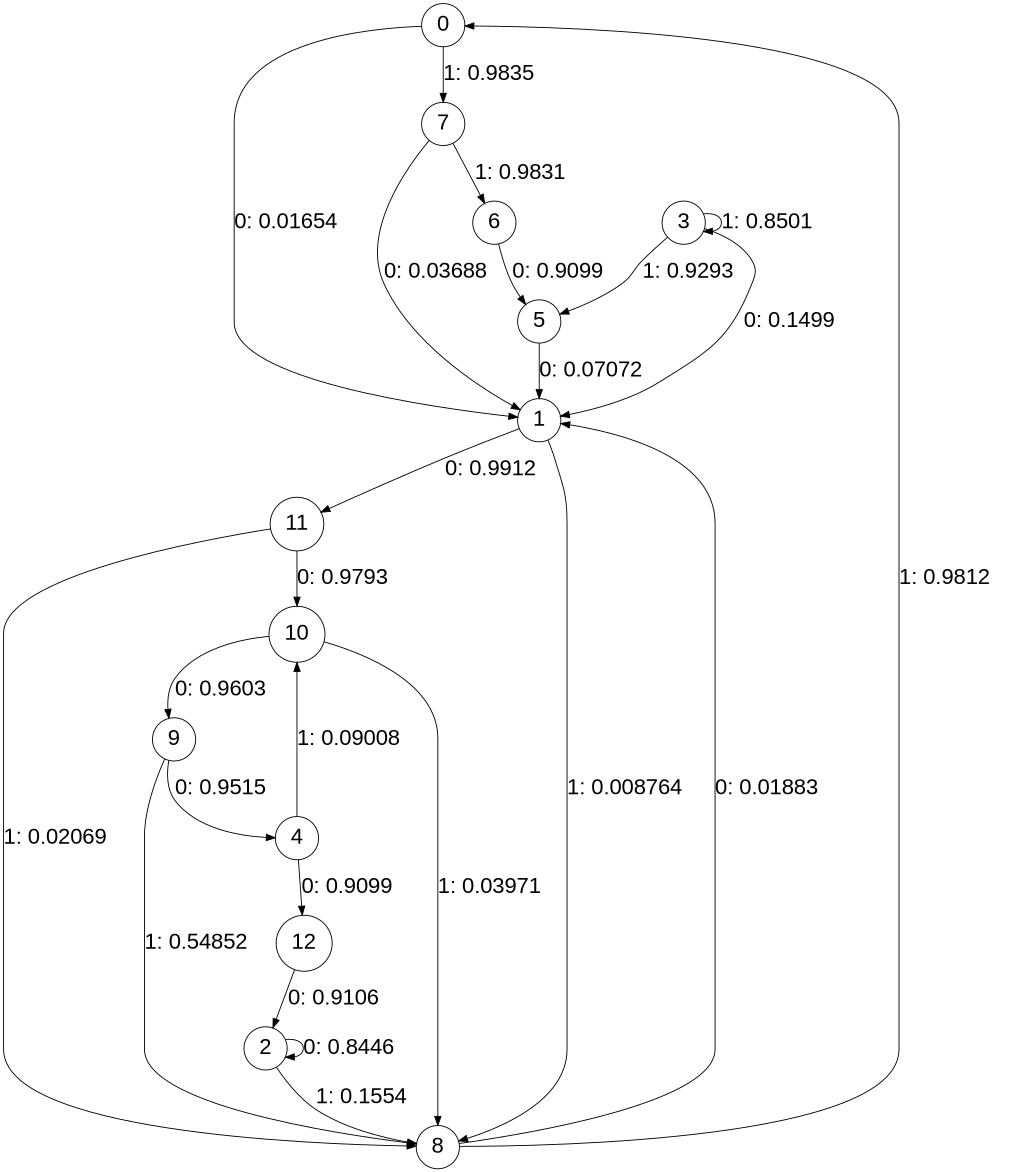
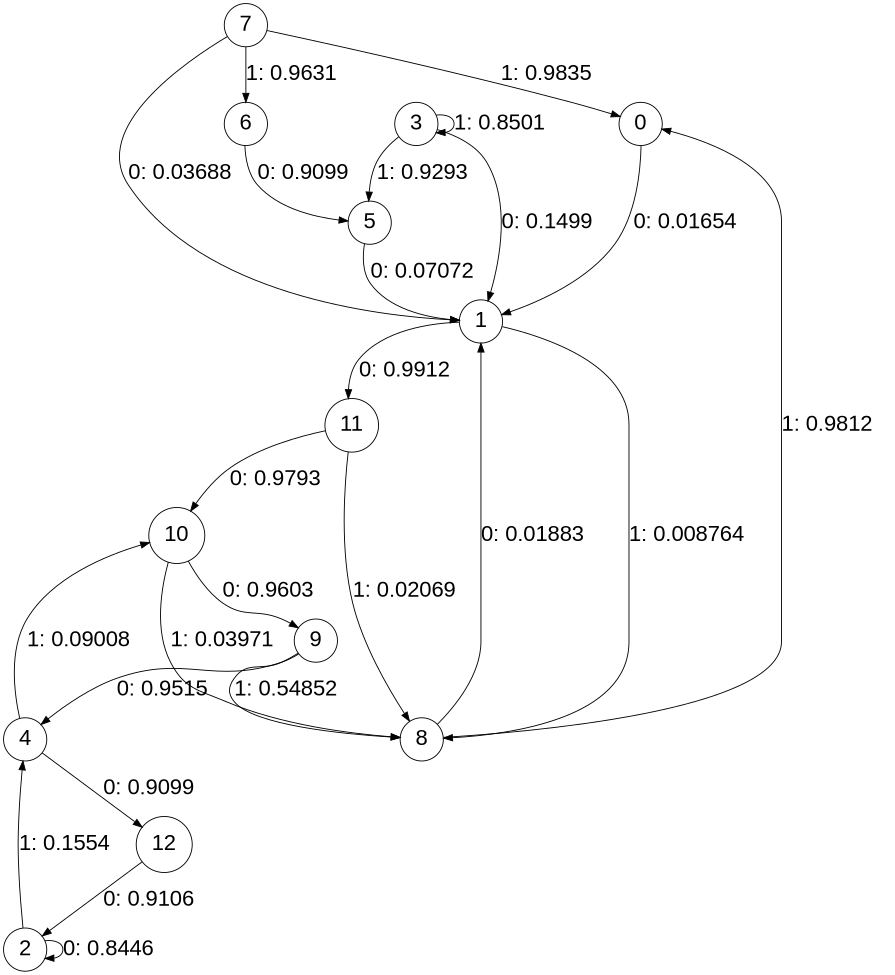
  digraph {
    fontname="Liberation Sans"
    node [fontname="Liberation Sans" fontsize=24 shape=circle]
    edge [fontname="Liberation Sans" fontsize=24]
    0
    1
    7
    11
    8
    6
    10
    5
    9
    2
    3
    4
    12
    0 -> 1 [label="0: 0.01654  "]
-   0 -> 7 [label="1: 0.9835   "]
+   7 -> 0 [label="1: 0.9835   "]
    1 -> 11 [label="0: 0.9912   "]
    1 -> 8 [label="1: 0.008764  "]
    7 -> 1 [label="0: 0.03688  "]
-   7 -> 6 [label="1: 0.9831   "]
+   7 -> 6 [label="1: 0.9631   "]
    11 -> 8 [label="1: 0.02069  "]
    11 -> 10 [label="0: 0.9793   "]
    8 -> 0 [label="1: 0.9812   "]
    8 -> 1 [label="0: 0.01883  "]
    6 -> 5 [label="0: 0.9099   "]
    10 -> 8 [label="1: 0.03971  "]
    10 -> 9 [label="0: 0.9603   "]
    5 -> 1 [label="0: 0.07072  "]
    9 -> 8 [label="1: 0.54852  "]
    9 -> 4 [label="0: 0.9515   "]
-   2 -> 8 [label="1: 0.1554   "]
+   2 -> 4 [label="1: 0.1554   "]
    2 -> 2 [label="0: 0.8446   "]
    3 -> 1 [label="0: 0.1499   "]
    3 -> 5 [label="1: 0.9293   "]
    3 -> 3 [label="1: 0.8501   "]
    4 -> 10 [label="1: 0.09008  "]
    4 -> 12 [label="0: 0.9099   "]
    12 -> 2 [label="0: 0.9106   "]
  }
